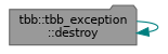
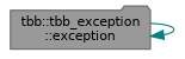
  digraph {
    rankdir=TB
-   n1 [color=gray40 fillcolor=grey60 fontcolor=black fontname=Helvetica fontsize=10 height=0.2 label="tbb::tbb_exception\l::destroy" shape=folder style=filled width=0.4]
+   n1 [color=gray40 fillcolor=grey60 fontcolor=black fontname=Helvetica fontsize=10 height=0.2 label="tbb::tbb_exception\l::exception" shape=folder style=filled width=0.4]
    n1 -> n1 [color=teal fontname=Helvetica fontsize=10 labelfontname=Helvetica labelfontsize=10 style=solid]
  }
